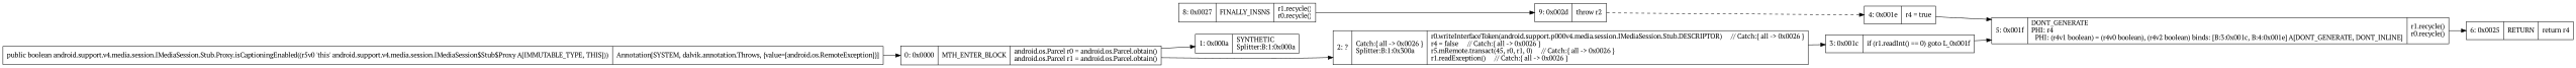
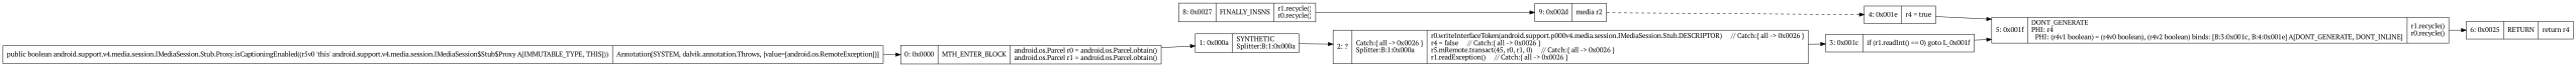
  digraph {
    fontname="PT Serif"
    rankdir=LR
    node [fontname="PT Serif" shape=record]
    edge [fontname="PT Serif"]
    n1 [label="{0\:\ 0x0000|MTH_ENTER_BLOCK\l|android.os.Parcel r0 = android.os.Parcel.obtain()\landroid.os.Parcel r1 = android.os.Parcel.obtain()\l}"]
    n2 [label="{1\:\ 0x000a|SYNTHETIC\lSplitter:B:1:0x000a\l}"]
-   n3 [label="{2\:\ ?|Catch:\{ all \-\> 0x0026 \}\lSplitter:B:1:0x300a\l|r0.writeInterfaceToken(android.support.p000v4.media.session.IMediaSession.Stub.DESCRIPTOR)     \/\/ Catch:\{ all \-\> 0x0026 \}\lr4 = false     \/\/ Catch:\{ all \-\> 0x0026 \}\lr5.mRemote.transact(45, r0, r1, 0)     \/\/ Catch:\{ all \-\> 0x0026 \}\lr1.readException()     \/\/ Catch:\{ all \-\> 0x0026 \}\l}"]
+   n3 [label="{2\:\ ?|Catch:\{ all \-\> 0x0026 \}\lSplitter:B:1:0x000a\l|r0.writeInterfaceToken(android.support.p000v4.media.session.IMediaSession.Stub.DESCRIPTOR)     \/\/ Catch:\{ all \-\> 0x0026 \}\lr4 = false     \/\/ Catch:\{ all \-\> 0x0026 \}\lr5.mRemote.transact(45, r0, r1, 0)     \/\/ Catch:\{ all \-\> 0x0026 \}\lr1.readException()     \/\/ Catch:\{ all \-\> 0x0026 \}\l}"]
    n4 [label="{3\:\ 0x001c|if (r1.readInt() == 0) goto L_0x001f\l}"]
    n5 [label="{5\:\ 0x001f|DONT_GENERATE\lPHI: r4 \l  PHI: (r4v1 boolean) = (r4v0 boolean), (r4v2 boolean) binds: [B:3:0x001c, B:4:0x001e] A[DONT_GENERATE, DONT_INLINE]\l|r1.recycle()\lr0.recycle()\l}"]
    n6 [label="{4\:\ 0x001e|r4 = true\l}"]
    n7 [label="{6\:\ 0x0025|RETURN\l|return r4\l}"]
    n8 [label="{8\:\ 0x0027|FINALLY_INSNS\l|r1.recycle()\lr0.recycle()\l}"]
-   n9 [label="{9\:\ 0x002d|throw r2\l}"]
+   n9 [label="{9\:\ 0x002d|media r2\l}"]
    n10 [label="{public boolean android.support.v4.media.session.IMediaSession.Stub.Proxy.isCaptioningEnabled((r5v0 'this' android.support.v4.media.session.IMediaSession$Stub$Proxy A[IMMUTABLE_TYPE, THIS]))  | Annotation[SYSTEM, dalvik.annotation.Throws, \{value=[android.os.RemoteException]\}]\l}"]
    n1 -> n2
-   n1 -> n3
+   n2 -> n3
    n3 -> n4
    n4 -> n5
    n5 -> n7
    n6 -> n5
    n8 -> n9
    n9 -> n6 [style=dashed]
    n10 -> n1
  }
